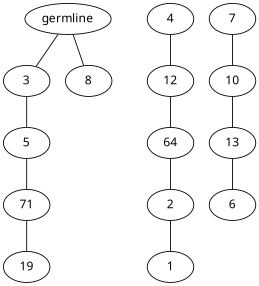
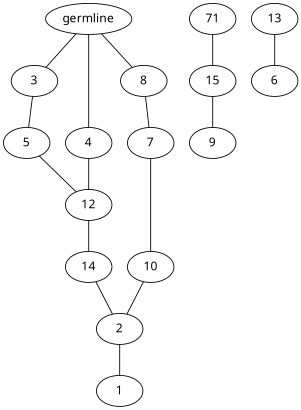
  graph {
    fontname="Noto Sans"
    node [fontname="Noto Sans"]
    edge [fontname="Noto Sans"]
    n1 [label=germline]
    n2 [label=3]
    n3 [label=4]
    n4 [label=8]
    n5 [label=5]
    n6 [label=12]
    n7 [label=7]
    n8 [label=71]
-   n9 [label=19]
-   n11 [label=64]
+   n9 [label=15]
+   n10 [label=9]
+   n11 [label=14]
    n12 [label=2]
    n13 [label=1]
    n14 [label=10]
    n15 [label=13]
    n16 [label=6]
    n1 -- n2
+   n1 -- n3
    n1 -- n4
    n2 -- n5
    n3 -- n6
-   n5 -- n8
+   n4 -- n7
+   n5 -- n6
    n6 -- n11
    n7 -- n14
    n8 -- n9
+   n9 -- n10
    n11 -- n12
    n12 -- n13
-   n14 -- n15
+   n14 -- n12
    n15 -- n16
  }
